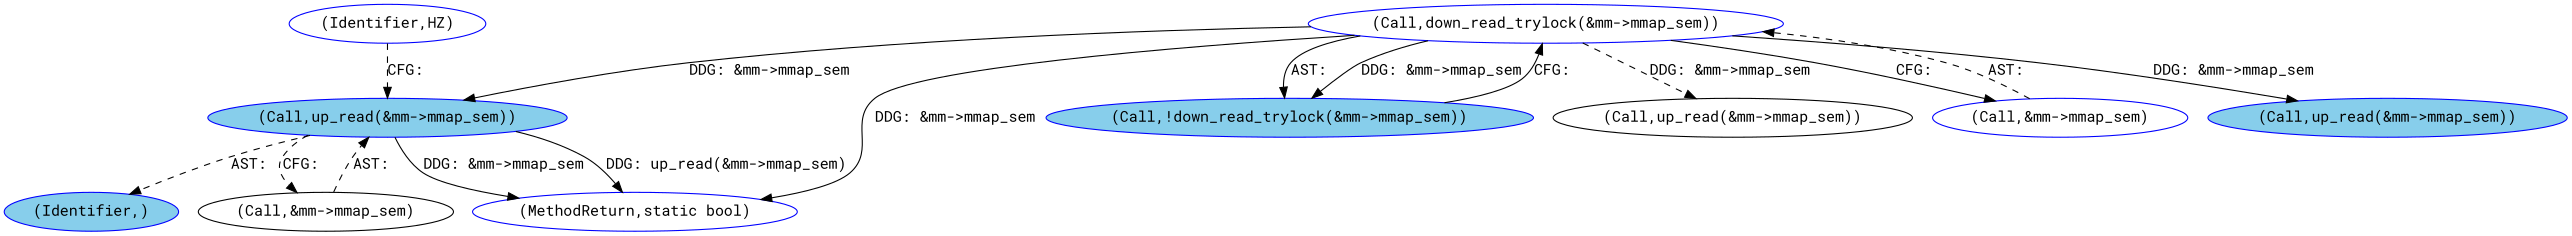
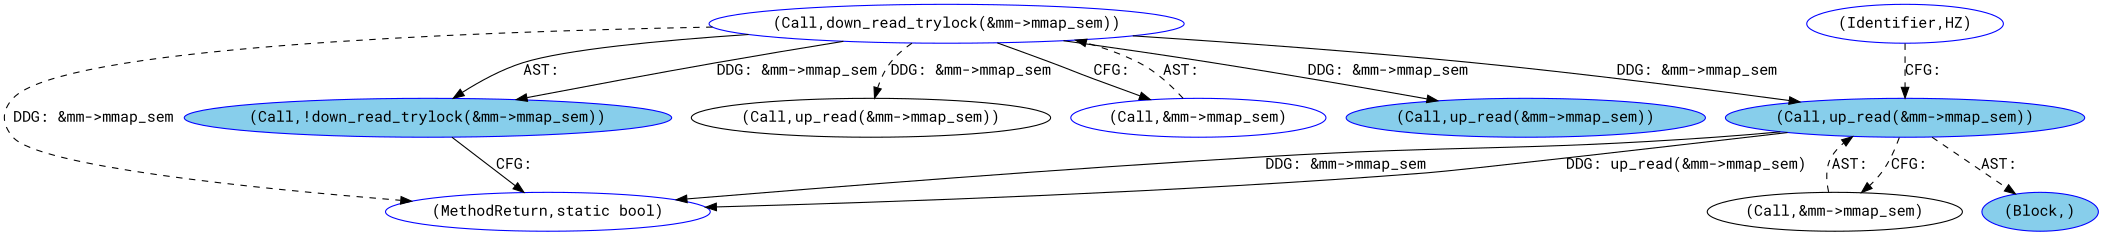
  digraph {
    fontname="Roboto Mono"
    node [color=blue fillcolor=white fontname="Roboto Mono" style=filled]
    edge [fontname="Roboto Mono" style=solid]
    n1 [fillcolor=skyblue label="(Call,up_read(&mm->mmap_sem))"]
-   n2 [fillcolor=skyblue label="(Identifier,)"]
+   n2 [fillcolor=skyblue label="(Block,)"]
    n3 [color=black label="(Call,&mm->mmap_sem)"]
    n4 [label="(MethodReturn,static bool)"]
    n5 [label="(Call,down_read_trylock(&mm->mmap_sem))"]
    n6 [fillcolor=skyblue label="(Call,!down_read_trylock(&mm->mmap_sem))"]
    n7 [color=black label="(Call,up_read(&mm->mmap_sem))"]
    n8 [label="(Call,&mm->mmap_sem)"]
    n9 [fillcolor=skyblue label="(Call,up_read(&mm->mmap_sem))"]
    n10 [label="(Identifier,HZ)"]
    n1 -> n2 [label="AST: " style=dashed]
    n1 -> n3 [label="CFG: " style=dashed]
    n1 -> n4 [label="DDG: &mm->mmap_sem"]
    n1 -> n4 [label="DDG: up_read(&mm->mmap_sem)"]
    n3 -> n1 [label="AST: " style=dashed]
    n5 -> n1 [label="DDG: &mm->mmap_sem"]
-   n5 -> n4 [label="DDG: &mm->mmap_sem"]
+   n5 -> n4 [label="DDG: &mm->mmap_sem" style=dashed]
    n5 -> n6 [label="AST: "]
    n5 -> n6 [label="DDG: &mm->mmap_sem"]
    n5 -> n7 [label="DDG: &mm->mmap_sem" style=dashed]
    n5 -> n8 [label="CFG: "]
    n5 -> n9 [label="DDG: &mm->mmap_sem"]
-   n6 -> n5 [label="CFG: "]
+   n6 -> n4 [label="CFG: "]
    n8 -> n5 [label="AST: " style=dashed]
    n10 -> n1 [label="CFG: " style=dashed]
  }
